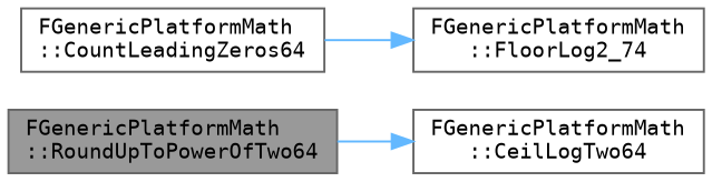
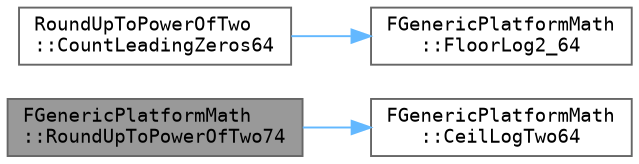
  digraph {
    fontname="DejaVu Sans Mono"
    rankdir=LR
    node [color=grey40 fillcolor=white fontname="DejaVu Sans Mono" fontsize=10 shape=box style=filled]
    edge [color=steelblue1 fontname="DejaVu Sans Mono" fontsize=10 labelfontname=Helvetica labelfontsize=10 style=solid]
-   n1 [color=gray40 fillcolor=grey60 fontcolor=black height=0.2 label="FGenericPlatformMath\l::RoundUpToPowerOfTwo64" width=0.4]
+   n1 [color=gray40 fillcolor=grey60 fontcolor=black height=0.2 label="FGenericPlatformMath\l::RoundUpToPowerOfTwo74" width=0.4]
    n2 [height=0.2 label="FGenericPlatformMath\l::CeilLogTwo64" width=0.4]
-   n3 [height=0.2 label="FGenericPlatformMath\l::CountLeadingZeros64" width=0.4]
-   n4 [height=0.2 label="FGenericPlatformMath\l::FloorLog2_74" width=0.4]
+   n3 [height=0.2 label="RoundUpToPowerOfTwo\l::CountLeadingZeros64" width=0.4]
+   n4 [height=0.2 label="FGenericPlatformMath\l::FloorLog2_64" width=0.4]
    n1 -> n2
    n3 -> n4
  }
